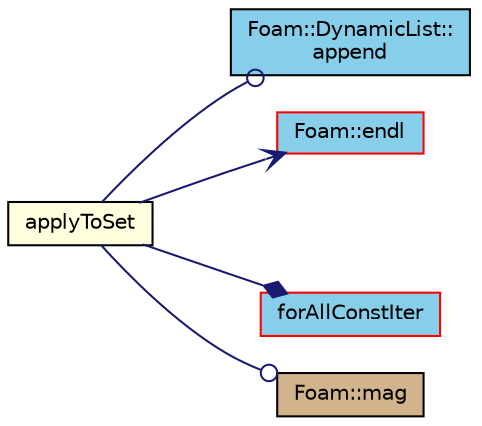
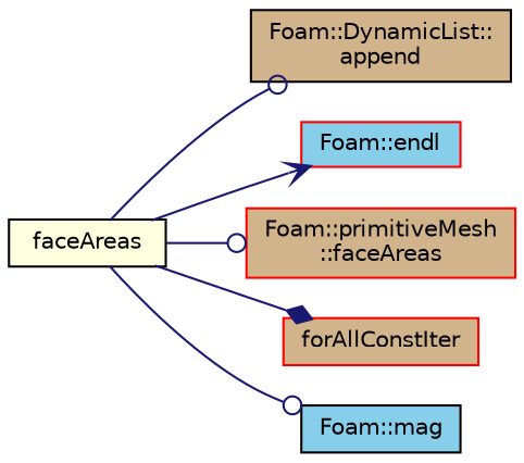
  digraph {
    rankdir=LR
    node [color=black fillcolor=skyblue fontname=Helvetica fontsize=10 shape=record style=filled]
    edge [arrowhead=odot color=midnightblue fontname=Helvetica fontsize=10 labelfontname=Helvetica labelfontsize=10 style=solid]
-   n1 [fillcolor=lightyellow fontcolor=black height=0.2 label=applyToSet width=0.4]
-   n2 [height=0.2 label="Foam::DynamicList::\lappend" width=0.4]
+   n1 [fillcolor=lightyellow fontcolor=black height=0.2 label=faceAreas width=0.4]
+   n2 [fillcolor=tan height=0.2 label="Foam::DynamicList::\lappend" width=0.4]
    n3 [color=red height=0.2 label="Foam::endl" width=0.4]
-   n5 [color=red height=0.2 label=forAllConstIter width=0.4]
-   n6 [fillcolor=tan height=0.2 label="Foam::mag" width=0.4]
+   n4 [color=red fillcolor=tan height=0.2 label="Foam::primitiveMesh\l::faceAreas" width=0.4]
+   n5 [color=red fillcolor=tan height=0.2 label=forAllConstIter width=0.4]
+   n6 [height=0.2 label="Foam::mag" width=0.4]
    n1 -> n2
    n1 -> n3 [arrowhead=vee]
+   n1 -> n4
    n1 -> n5 [arrowhead=diamond]
    n1 -> n6
  }
